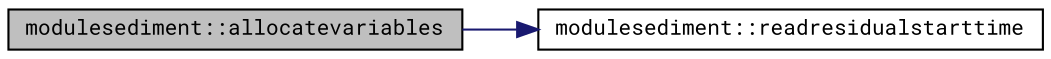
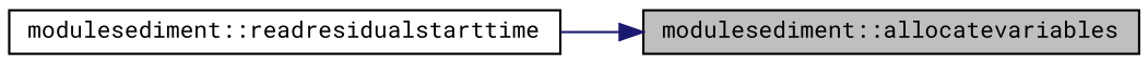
  digraph {
    rankdir=LR
    fontname="Roboto Mono"
    node [color=black fontname="Roboto Mono" fontsize=10 shape=record style=filled]
    n1 [fillcolor=grey75 fontcolor=black height=0.2 label="modulesediment::allocatevariables" width=0.4]
    n2 [fillcolor=white height=0.2 label="modulesediment::readresidualstarttime" width=0.4]
-   n1 -> n2 [color=midnightblue fontname="Roboto Mono" fontsize=10 labelfontname=Helvetica labelfontsize=10 style=solid]
+   n2 -> n1 [color=midnightblue fontname="Roboto Mono" fontsize=10 labelfontname=Helvetica labelfontsize=10 style=solid]
  }
